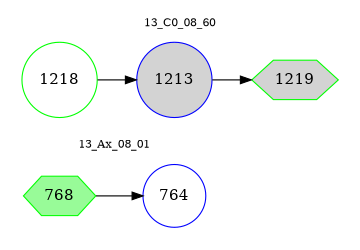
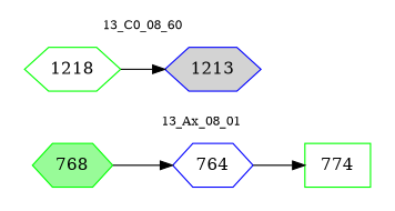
  digraph {
    rankdir=LR
    node [color=green fillcolor=white shape=hexagon style=filled]
    edge [color=black]
    n1 [fillcolor=palegreen label=768]
-   n2 [color=blue label=764 shape=circle]
-   n4 [label=1218 shape=circle]
-   n5 [color=blue fillcolor=lightgrey label=1213 shape=circle]
-   n6 [fillcolor=lightgrey label=1219]
+   n2 [color=blue label=764]
+   n3 [label=774 shape=box]
+   n4 [label=1218]
+   n5 [color=blue fillcolor=lightgrey label=1213]
    subgraph cluster_1 {
      color=white
      fontsize=10
      label="13_Ax_08_01"
      n1
      n2
+     n3
    }
    subgraph cluster_2 {
      color=white
      fontsize=10
      label="13_C0_08_60"
      n4
      n5
-     n6
    }
    n1 -> n2
+   n2 -> n3
    n4 -> n5
-   n5 -> n6
  }
